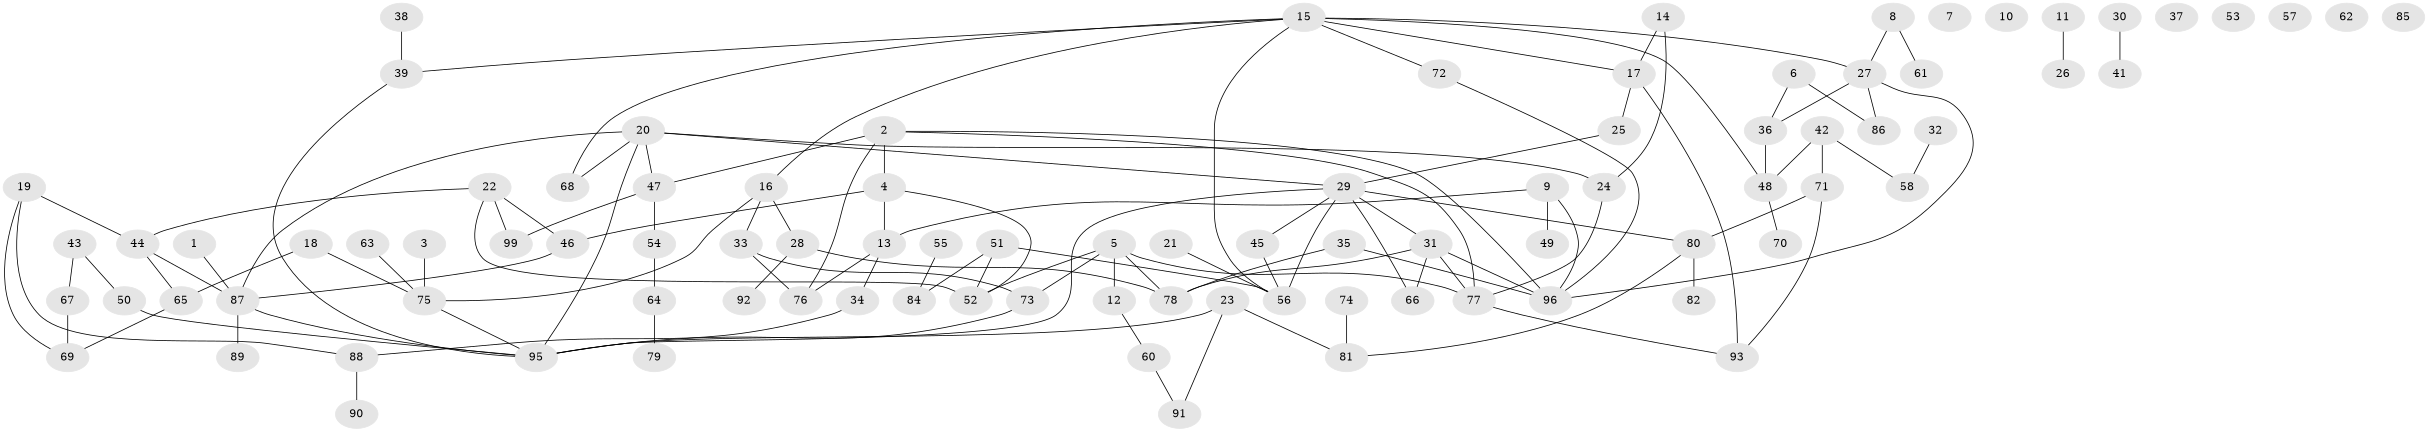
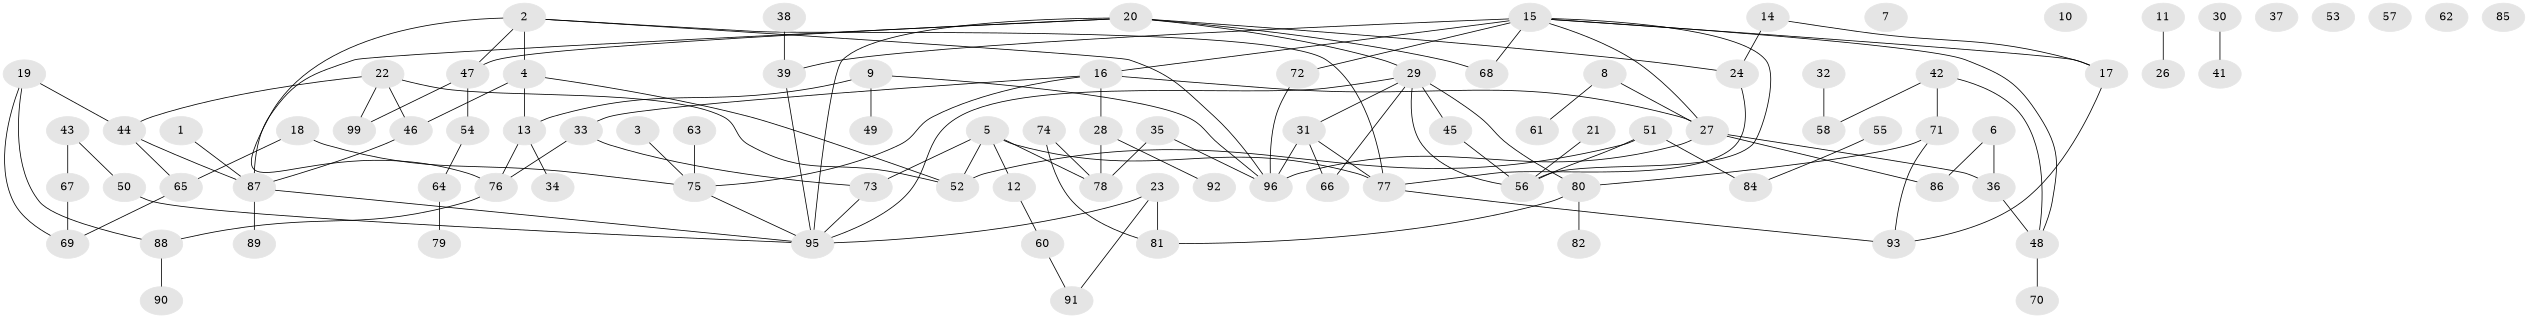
  graph {
    node [color=gray90 style=filled]
    1
    87
    95
    89
    2
    4
    47
    76
    77
    96
    13
    46
    52
    n14 [label=99]
    54
    93
    3
    75
    34
    5
    12
    73
    78
    60
    6
    36
    86
    48
    7
    8
    27
    61
    9
    49
    45
    56
    10
    11
    26
    91
    88
    14
    17
    24
-   25
    15
    16
    39
    68
    72
    28
    33
    70
    92
    29
    18
    65
    69
    19
    44
    90
    20
    31
    66
    80
    21
    22
    23
    81
    82
    30
    41
    32
    58
    74
    35
    37
    38
    42
    71
    43
    50
    67
    64
    51
    84
    53
    79
    55
    57
    62
    63
    85
    1 -- 87
    87 -- 95
    87 -- 89
    2 -- 4
    2 -- 47
    2 -- 76
    2 -- 77
    2 -- 96
    4 -- 13
    4 -- 46
    4 -- 52
    47 -- n14
    47 -- 54
    77 -- 93
    13 -- 76
    13 -- 34
    46 -- 87
    54 -- 64
    3 -- 75
    75 -- 95
-   34 -- 88
+   76 -- 88
    5 -- 77
    5 -- 52
    5 -- 12
    5 -- 73
    5 -- 78
    12 -- 60
    73 -- 95
    60 -- 91
    6 -- 36
    6 -- 86
    36 -- 48
    48 -- 70
    8 -- 27
    8 -- 61
    27 -- 96
    27 -- 36
    27 -- 86
    9 -- 96
    9 -- 13
    9 -- 49
    45 -- 56
    11 -- 26
    88 -- 90
    14 -- 17
    14 -- 24
    17 -- 93
-   17 -- 25
    24 -- 77
-   25 -- 29
    15 -- 48
    15 -- 27
    15 -- 56
    15 -- 17
    15 -- 16
    15 -- 39
    15 -- 68
    15 -- 72
    16 -- 75
+   16 -- 27
    16 -- 28
    16 -- 33
    39 -- 95
    72 -- 96
    28 -- 78
    28 -- 92
    33 -- 76
    33 -- 73
    29 -- 95
    29 -- 45
    29 -- 56
    29 -- 31
    29 -- 66
    29 -- 80
    18 -- 75
    18 -- 65
    65 -- 69
    19 -- 88
    19 -- 69
    19 -- 44
    44 -- 87
    44 -- 65
    20 -- 87
    20 -- 95
    20 -- 47
    20 -- 24
    20 -- 68
    20 -- 29
    31 -- 77
    31 -- 96
-   31 -- 78
+   74 -- 78
    31 -- 66
    80 -- 81
    80 -- 82
    21 -- 56
    22 -- 46
    22 -- 52
    22 -- n14
    22 -- 44
    23 -- 95
    23 -- 91
    23 -- 81
    30 -- 41
    32 -- 58
    74 -- 81
    35 -- 96
    35 -- 78
    38 -- 39
    42 -- 48
    42 -- 58
    42 -- 71
    71 -- 93
    71 -- 80
    43 -- 50
    43 -- 67
    50 -- 95
    67 -- 69
    64 -- 79
    51 -- 52
    51 -- 56
    51 -- 84
    55 -- 84
    63 -- 75
  }
